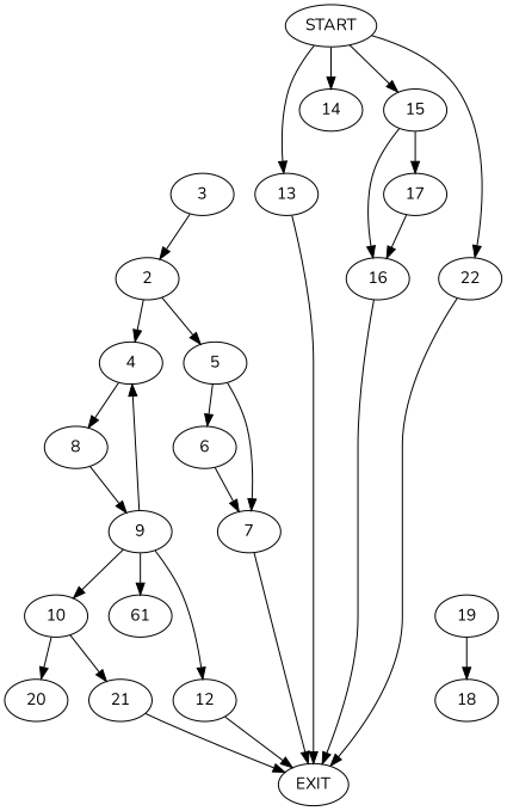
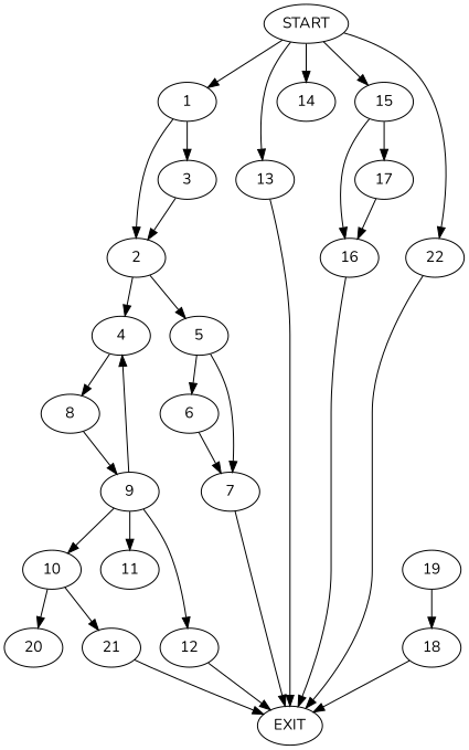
  digraph {
    fontname=Nunito
    node [fontname=Nunito]
    edge [fontname=Nunito]
    n1 [label=START]
+   1
    13
    14
    15
    22
    2
    3
    n9 [label=EXIT]
    16
    17
    4
    5
    8
    6
    7
    9
    10
-   11 [label=61]
+   11
    12
    20
    21
    18
    19
+   n1 -> 1
    n1 -> 13
    n1 -> 14
    n1 -> 15
    n1 -> 22
+   1 -> 2
+   1 -> 3
    13 -> n9
    15 -> 16
    15 -> 17
    22 -> n9
    2 -> 4
    2 -> 5
    3 -> 2
    16 -> n9
    17 -> 16
    4 -> 8
    5 -> 6
    5 -> 7
    8 -> 9
    6 -> 7
    7 -> n9
    9 -> 4
    9 -> 10
    9 -> 11
    9 -> 12
    10 -> 20
    10 -> 21
    12 -> n9
    21 -> n9
+   18 -> n9
    19 -> 18
  }
